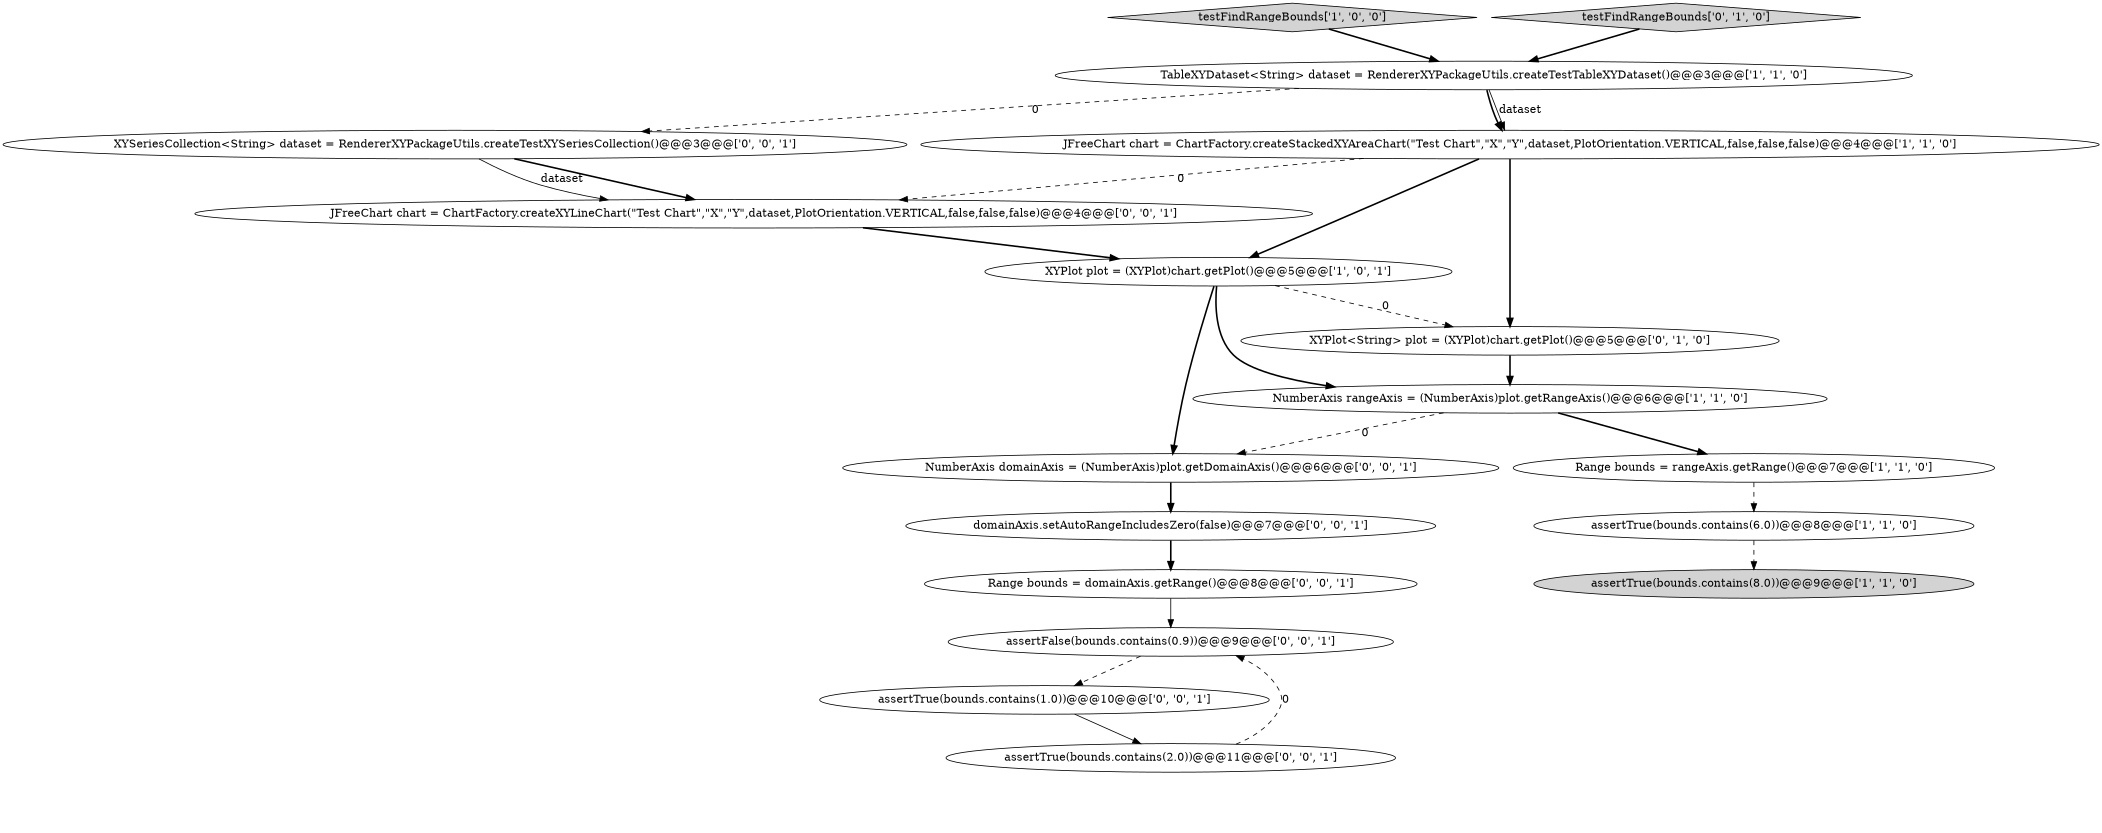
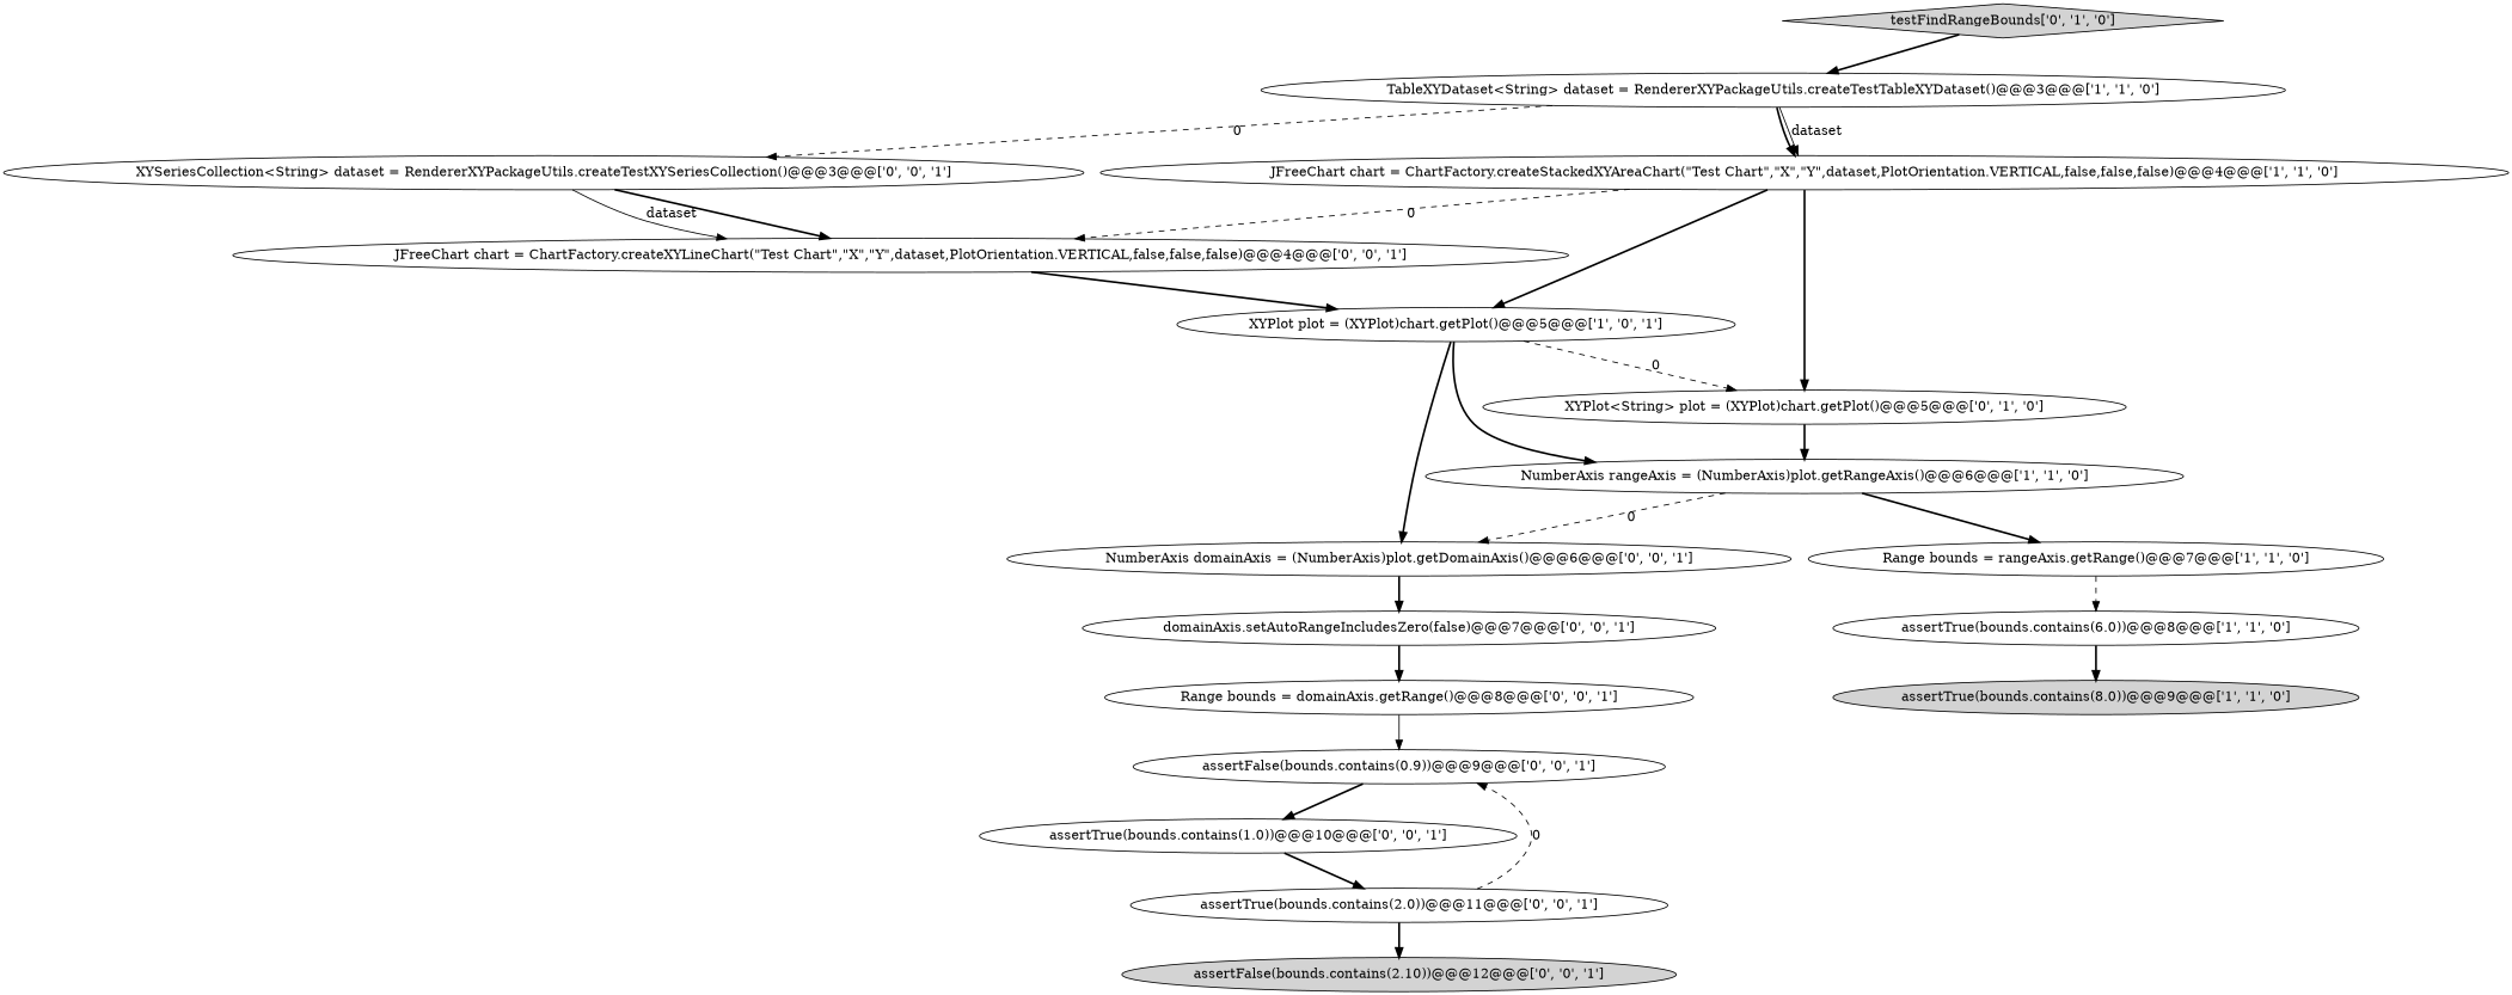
  digraph {
    node [fillcolor=white shape=ellipse style=filled]
    edge [style=bold]
    n1 [label="assertFalse(bounds.contains(0.9))@@@9@@@['0', '0', '1']"]
    n2 [label="assertTrue(bounds.contains(1.0))@@@10@@@['0', '0', '1']"]
    n3 [label="assertTrue(bounds.contains(2.0))@@@11@@@['0', '0', '1']"]
    n4 [label="XYPlot plot = (XYPlot)chart.getPlot()@@@5@@@['1', '0', '1']"]
    n5 [label="NumberAxis rangeAxis = (NumberAxis)plot.getRangeAxis()@@@6@@@['1', '1', '0']"]
    n6 [label="NumberAxis domainAxis = (NumberAxis)plot.getDomainAxis()@@@6@@@['0', '0', '1']"]
    n7 [label="XYPlot<String> plot = (XYPlot)chart.getPlot()@@@5@@@['0', '1', '0']"]
    n8 [label="Range bounds = rangeAxis.getRange()@@@7@@@['1', '1', '0']"]
    n9 [label="domainAxis.setAutoRangeIncludesZero(false)@@@7@@@['0', '0', '1']"]
-   n10 [fillcolor=lightgray label="testFindRangeBounds['1', '0', '0']" shape=diamond]
    n11 [label="TableXYDataset<String> dataset = RendererXYPackageUtils.createTestTableXYDataset()@@@3@@@['1', '1', '0']"]
    n12 [label="XYSeriesCollection<String> dataset = RendererXYPackageUtils.createTestXYSeriesCollection()@@@3@@@['0', '0', '1']"]
    n13 [label="JFreeChart chart = ChartFactory.createStackedXYAreaChart(\"Test Chart\",\"X\",\"Y\",dataset,PlotOrientation.VERTICAL,false,false,false)@@@4@@@['1', '1', '0']"]
    n14 [label="assertTrue(bounds.contains(6.0))@@@8@@@['1', '1', '0']"]
    n15 [fillcolor=lightgray label="assertTrue(bounds.contains(8.0))@@@9@@@['1', '1', '0']"]
    n16 [label="Range bounds = domainAxis.getRange()@@@8@@@['0', '0', '1']"]
+   n17 [fillcolor=lightgray label="assertFalse(bounds.contains(2.10))@@@12@@@['0', '0', '1']"]
    n18 [label="JFreeChart chart = ChartFactory.createXYLineChart(\"Test Chart\",\"X\",\"Y\",dataset,PlotOrientation.VERTICAL,false,false,false)@@@4@@@['0', '0', '1']"]
    n19 [fillcolor=lightgray label="testFindRangeBounds['0', '1', '0']" shape=diamond]
-   n1 -> n2 [style=dashed]
-   n2 -> n3 [style=solid]
+   n1 -> n2
+   n2 -> n3
    n3 -> n1 [label=0 style=dashed]
+   n3 -> n17
    n4 -> n5
    n4 -> n6
    n4 -> n7 [label=0 style=dashed]
    n5 -> n6 [label=0 style=dashed]
    n5 -> n8
    n6 -> n9
    n7 -> n5
    n8 -> n14 [style=dashed]
    n9 -> n16
-   n10 -> n11
    n11 -> n12 [label=0 style=dashed]
    n11 -> n13 [label=dataset style=solid]
    n11 -> n13
    n12 -> n18
    n12 -> n18 [label=dataset style=solid]
    n13 -> n4
    n13 -> n7
    n13 -> n18 [label=0 style=dashed]
-   n14 -> n15 [style=dashed]
+   n14 -> n15
    n16 -> n1 [style=solid]
    n18 -> n4
    n19 -> n11
  }
